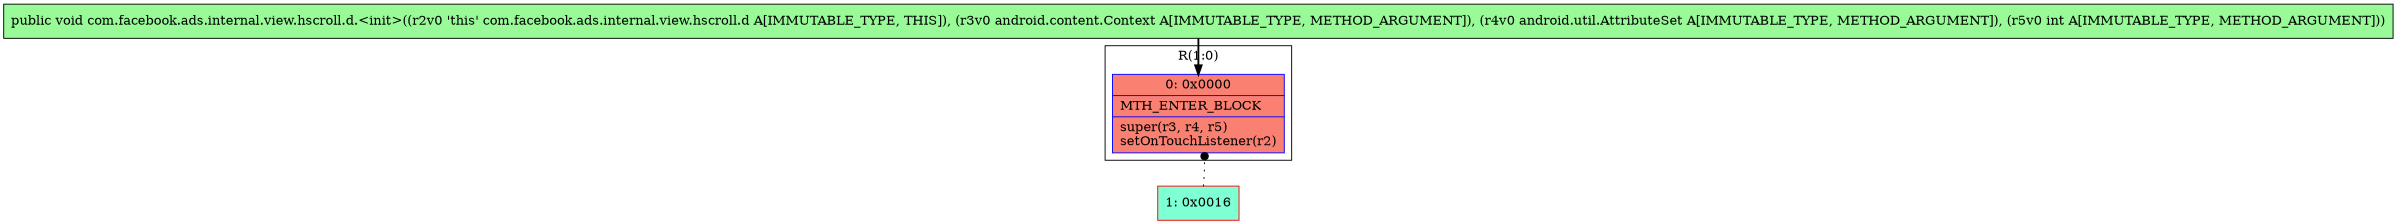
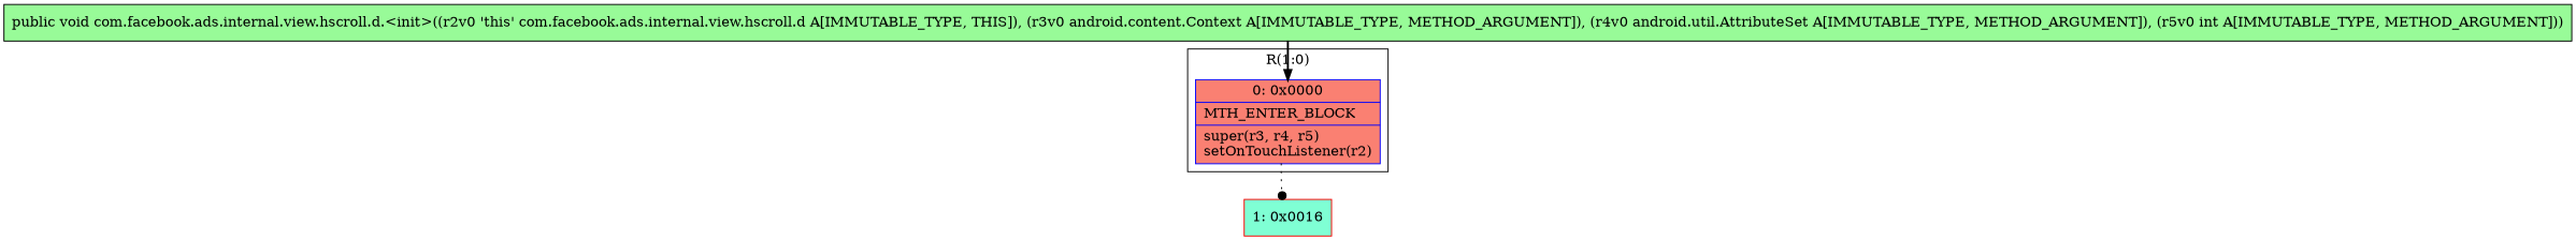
  digraph {
    node [shape=record style=filled]
    n1 [color=blue label="{0\:\ 0x0000|MTH_ENTER_BLOCK\l|super(r3, r4, r5)\lsetOnTouchListener(r2)\l}" fillcolor=salmon]
    n2 [color=red label="{1\:\ 0x0016}" fillcolor=aquamarine]
    n3 [label="{public void com.facebook.ads.internal.view.hscroll.d.\<init\>((r2v0 'this' com.facebook.ads.internal.view.hscroll.d A[IMMUTABLE_TYPE, THIS]), (r3v0 android.content.Context A[IMMUTABLE_TYPE, METHOD_ARGUMENT]), (r4v0 android.util.AttributeSet A[IMMUTABLE_TYPE, METHOD_ARGUMENT]), (r5v0 int A[IMMUTABLE_TYPE, METHOD_ARGUMENT])) }" fillcolor=palegreen]
    subgraph cluster_1 {
      label="R(1:0)"
      n1
    }
-   n2 -> n1 [style=dotted arrowhead=dot]
+   n1 -> n2 [style=dotted arrowhead=dot]
    n3 -> n1 [style=bold arrowhead=normal]
  }
